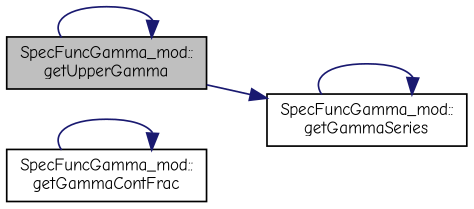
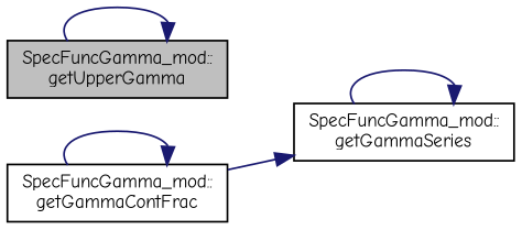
  digraph {
    fontname="Comic Neue"
    rankdir=LR
    node [color=black fillcolor=white fontname="Comic Neue" fontsize=10 shape=record style=filled]
    edge [color=midnightblue fontname="Comic Neue" fontsize=10 labelfontname=Helvetica labelfontsize=10 style=solid]
    n1 [fillcolor=grey75 fontcolor=black height=0.2 label="SpecFuncGamma_mod::\lgetUpperGamma" width=0.4]
    n2 [height=0.2 label="SpecFuncGamma_mod::\lgetGammaSeries" width=0.4]
    n3 [height=0.2 label="SpecFuncGamma_mod::\lgetGammaContFrac" width=0.4]
    n1 -> n1
-   n1 -> n2
+   n3 -> n2
    n2 -> n2
    n3 -> n3
  }
